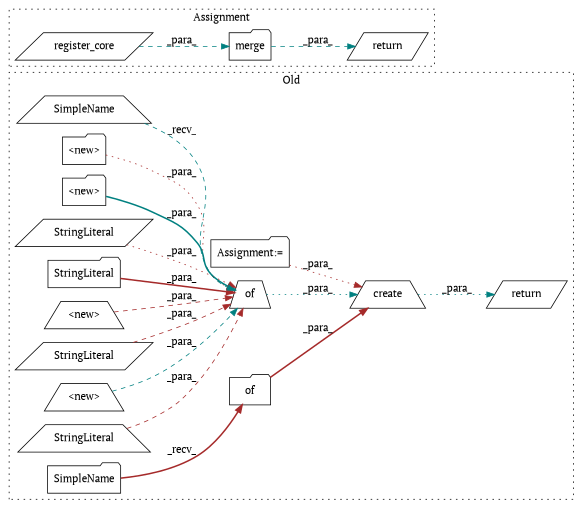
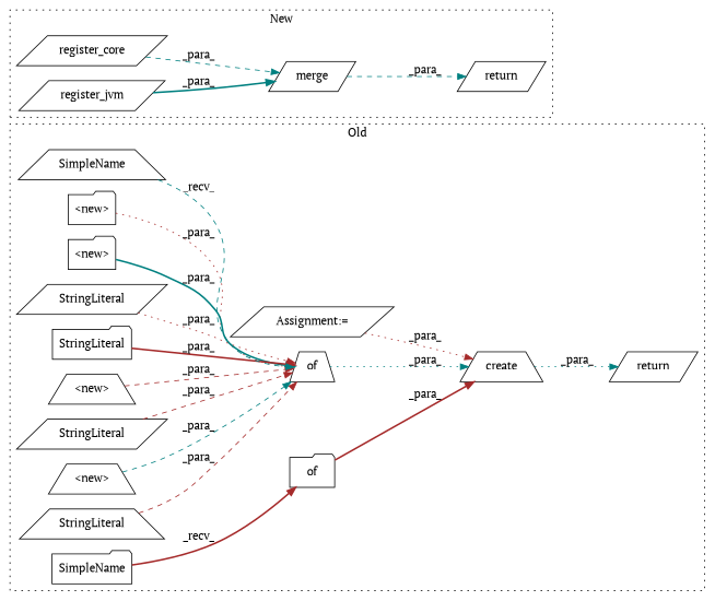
  digraph {
    fontname="PT Serif"
    rankdir=LR
    node [a=32 fontname="PT Serif" l=15 shape=parallelogram]
    edge [color=brown fontname="PT Serif" style=dashed]
    n1 [a=14 label="<new>" s=1366 shape=folder]
    n2 [l="3,1" label=of s="1240,1467" shape=trapezium]
    n3 [l="7,1" label=create s="1157,1468" shape=trapezium]
    n4 [a=14 l=16 label="<new>" s=1257 shape=folder]
    n5 [a=45 l=11 label=StringLiteral s=1405]
    n6 [a=45 l=13 label=StringLiteral s=1243 shape=folder]
-   n7 [a=7 l=16 label="Assignment:=" s=1111 shape=folder]
+   n7 [a=7 l=16 label="Assignment:=" s=1111]
    n8 [a=41 l=7 label=return s=1133]
    n9 [l="3,1" label=of s="1206,1234" shape=folder]
    n10 [a=14 l=12 label="<new>" s=1392 shape=trapezium]
    n11 [a=45 l=9 label=StringLiteral s=1382]
    n12 [a=14 l=18 label="<new>" s=1449 shape=trapezium]
    n13 [a=45 l=12 label=StringLiteral s=1353 shape=trapezium]
    n14 [a=42 l=3 label=SimpleName s=1202 shape=folder]
    n15 [a=42 l=3 label=SimpleName s=1236 shape=trapezium]
    n16 [label=register_core s=739]
-   n17 [l="6,1" label=merge s="755,775" shape=folder]
+   n17 [l="6,1" label=merge s="755,775"]
    n18 [a=41 l=7 label=return s=732]
+   n19 [l=14 label=register_jvm s=761]
    subgraph cluster_1 {
      label=Old
      style=dotted
      n1
      n2
      n3
      n4
      n5
      n6
      n7
      n8
      n9
      n10
      n11
      n12
      n13
      n14
      n15
    }
    subgraph cluster_2 {
-     label=Assignment
+     label=New
      style=dotted
      n16
      n17
      n18
+     n19
    }
    n1 -> n2 [label=_para_ style=dotted]
    n2 -> n3 [color=teal label=_para_ style=dotted]
    n3 -> n8 [color=teal label=_para_ style=dotted]
    n4 -> n2 [color=teal label=_para_ style=bold]
    n5 -> n2 [label=_para_ style=dotted]
    n6 -> n2 [label=_para_ style=bold]
    n7 -> n3 [label=_para_ style=dotted]
    n9 -> n3 [label=_para_ style=bold]
    n10 -> n2 [label=_para_]
    n11 -> n2 [label=_para_]
    n12 -> n2 [color=teal label=_para_]
    n13 -> n2 [label=_para_]
    n14 -> n9 [label=_recv_ style=bold]
    n15 -> n2 [color=teal label=_recv_]
    n16 -> n17 [color=teal label=_para_]
    n17 -> n18 [color=teal label=_para_]
+   n19 -> n17 [color=teal label=_para_ style=bold]
  }
